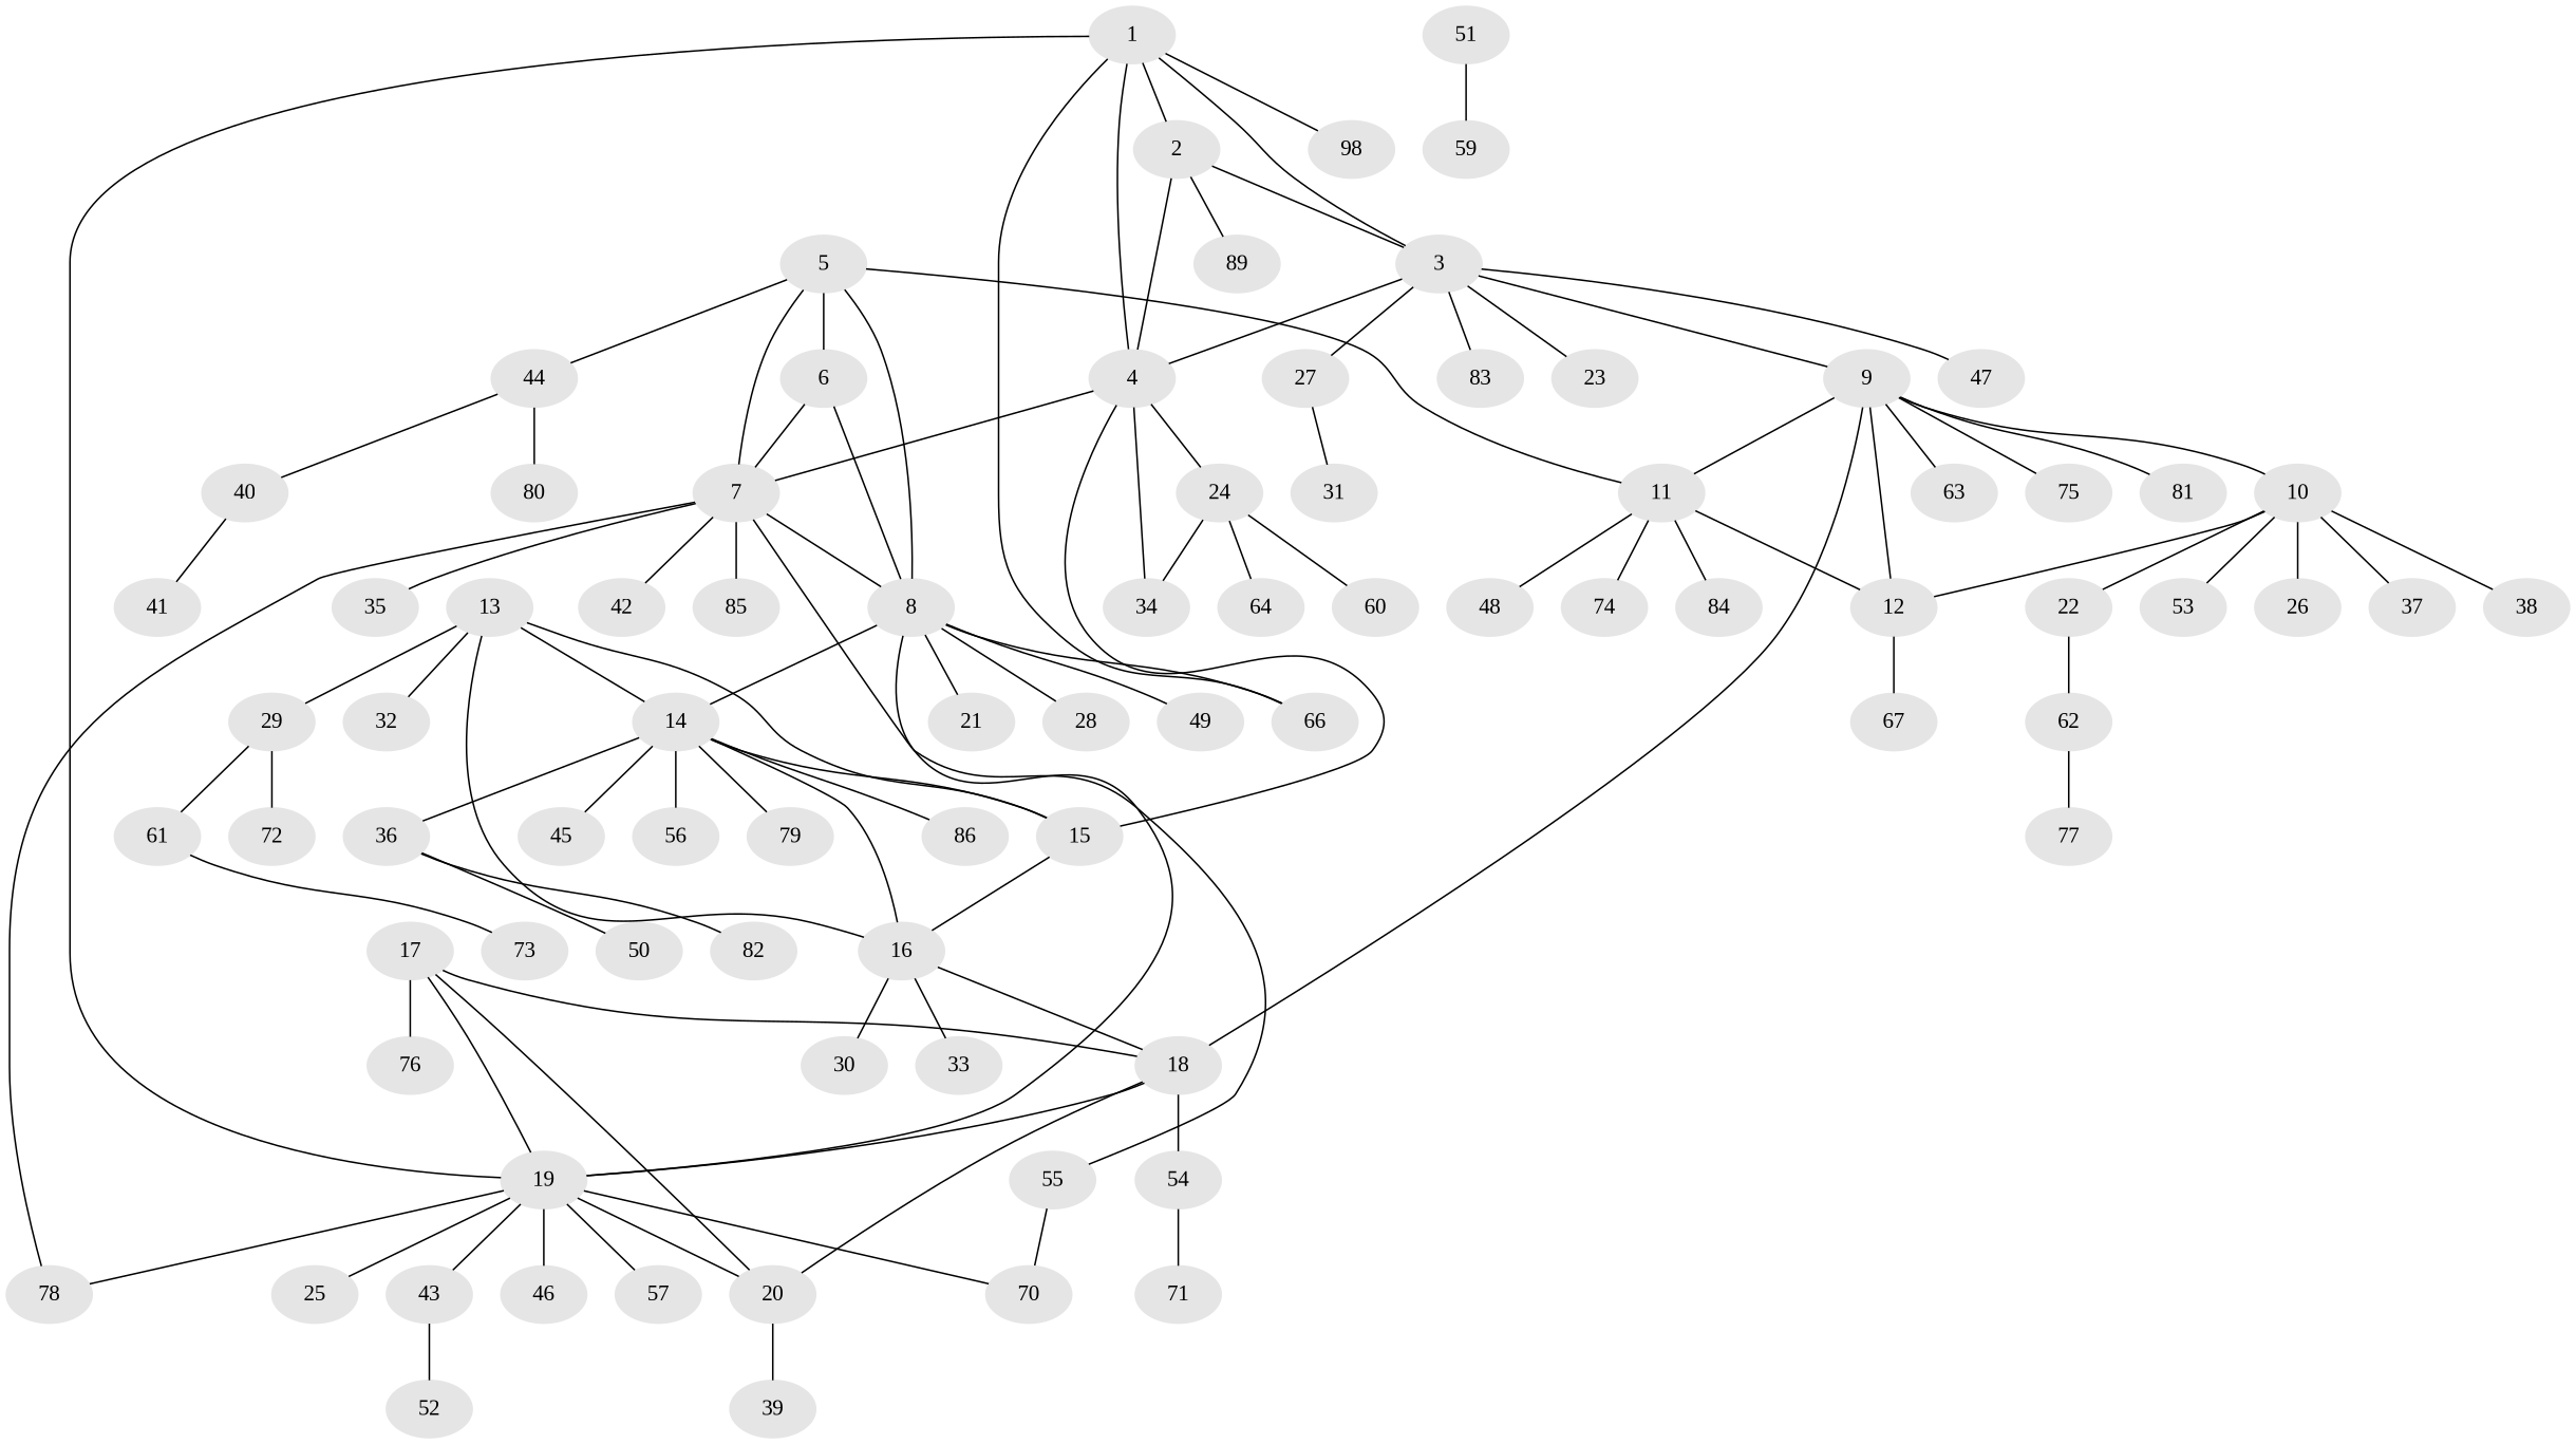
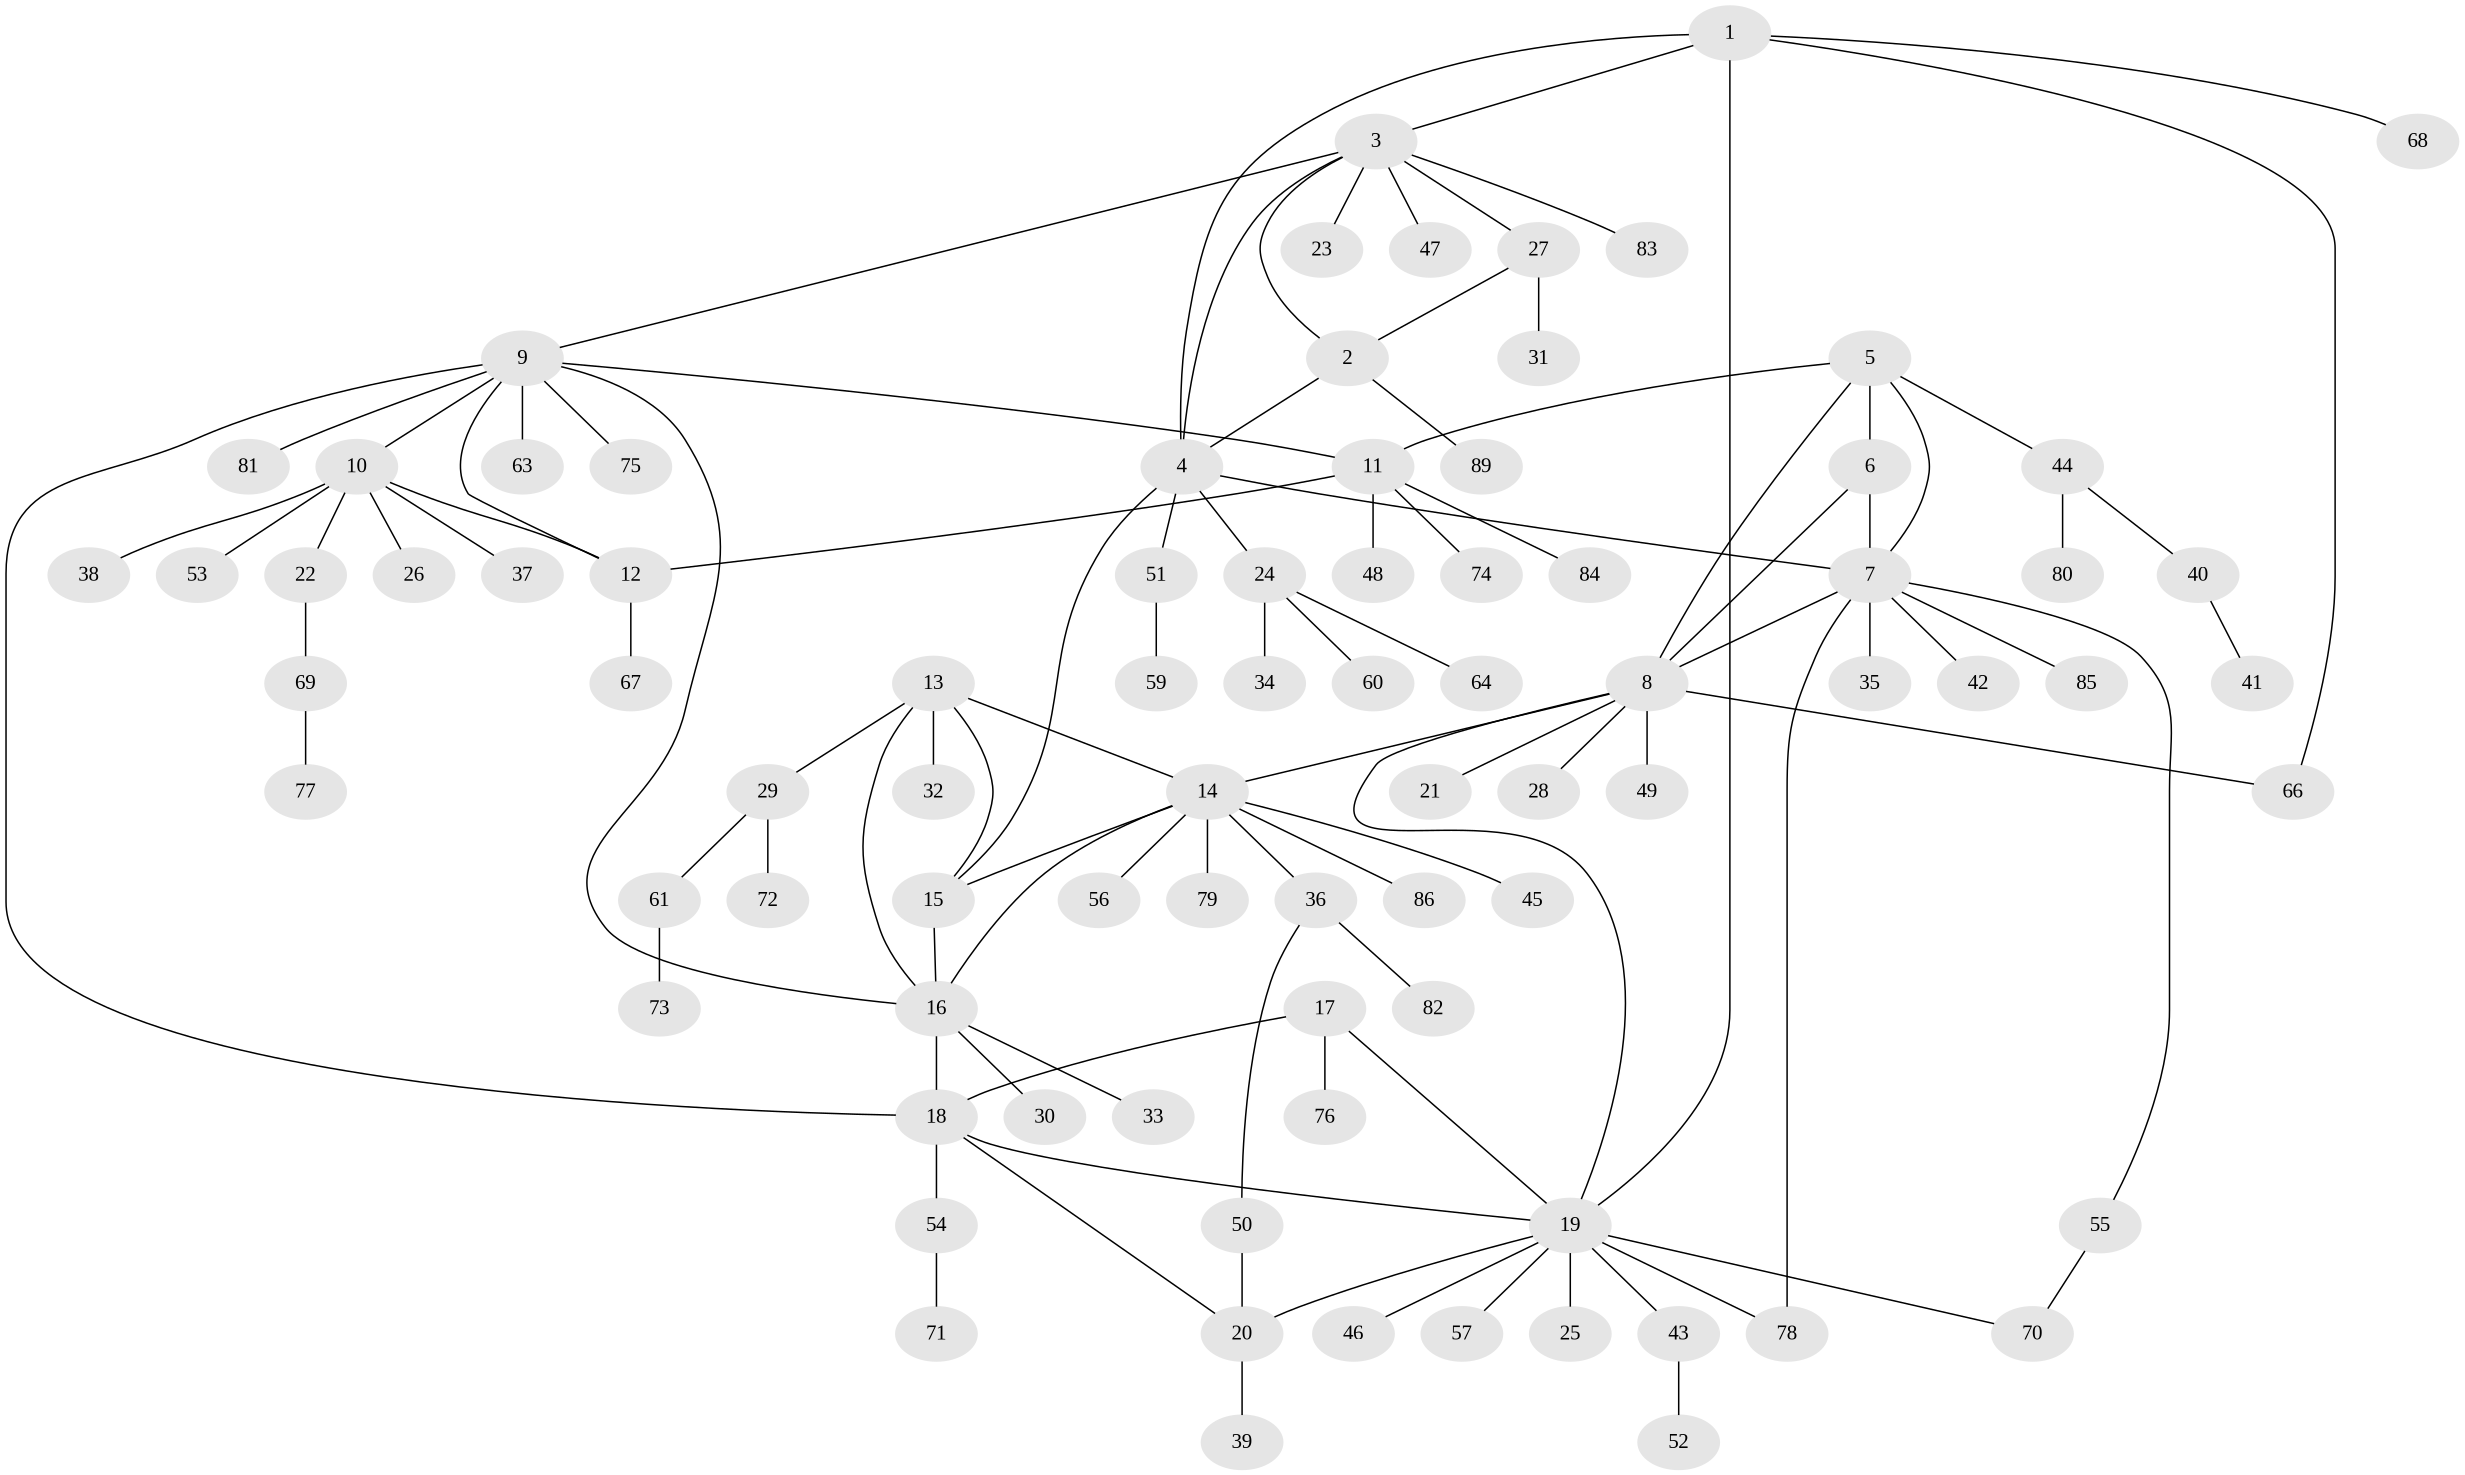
  graph {
    fontname="Liberation Serif"
    node [color=gray90 fontname="Liberation Serif" style=filled]
    edge [fontname="Liberation Serif"]
    1
    2
    3
    4
    19
    66
-   68 [label=98]
+   68
    n8 [label=89]
    9
    23
    27
    47
    83
    7
    15
    24
    51
    78
    20
    25
    43
    46
    57
    70
    11
    10
    12
    16
    18
    63
    75
    81
    31
    8
    35
    42
    55
    85
    34
    60
    64
    59
    5
    6
    44
    14
    21
    28
    49
    48
    74
    84
    40
    80
    41
    36
    45
    56
    79
    86
    22
    26
    37
    38
    53
    67
    30
    33
    54
-   62
+   62 [label=69]
    13
    29
    32
    61
    72
    50
    82
    17
    76
    39
    71
    52
    77
    73
-   1 -- 2
+   27 -- 2
    1 -- 3
    1 -- 4
    1 -- 19
    1 -- 66
    1 -- 68
    2 -- 3
    2 -- 4
    2 -- n8
    3 -- 4
    3 -- 9
    3 -- 23
    3 -- 27
    3 -- 47
    3 -- 83
    4 -- 7
    4 -- 15
    4 -- 24
-   4 -- 34
+   4 -- 51
    19 -- 78
    19 -- 20
    19 -- 25
    19 -- 43
    19 -- 46
    19 -- 57
    19 -- 70
    9 -- 11
    9 -- 10
    9 -- 12
+   9 -- 16
    9 -- 18
    9 -- 63
    9 -- 75
    9 -- 81
    27 -- 31
    7 -- 78
    7 -- 8
    7 -- 35
    7 -- 42
    7 -- 55
    7 -- 85
    15 -- 16
    24 -- 34
    24 -- 60
    24 -- 64
    51 -- 59
    20 -- 39
    43 -- 52
    11 -- 12
    11 -- 48
    11 -- 74
    11 -- 84
    10 -- 12
    10 -- 22
    10 -- 26
    10 -- 37
    10 -- 38
    10 -- 53
    12 -- 67
    16 -- 18
    16 -- 30
    16 -- 33
    18 -- 19
    18 -- 20
    18 -- 54
    8 -- 19
    8 -- 66
    8 -- 14
    8 -- 21
    8 -- 28
    8 -- 49
    55 -- 70
    5 -- 7
    5 -- 11
    5 -- 8
    5 -- 6
    5 -- 44
    6 -- 7
    6 -- 8
    44 -- 40
    44 -- 80
    14 -- 15
    14 -- 16
    14 -- 36
    14 -- 45
    14 -- 56
    14 -- 79
    14 -- 86
    40 -- 41
    36 -- 50
    36 -- 82
    22 -- 62
    54 -- 71
    62 -- 77
    13 -- 15
    13 -- 16
    13 -- 14
    13 -- 29
    13 -- 32
    29 -- 61
    29 -- 72
    61 -- 73
    17 -- 19
-   17 -- 20
+   50 -- 20
    17 -- 18
    17 -- 76
  }
